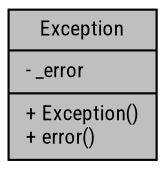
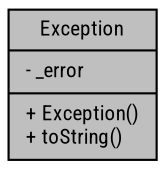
  digraph {
    fontname="Roboto Condensed"
-   n1 [color=black fillcolor=grey75 fontcolor=black fontname="Roboto Condensed" fontsize=10 height=0.2 label="{Exception\n|- _error\l|+ Exception()\l+ error()\l}" shape=record style=filled width=0.4]
+   n1 [color=black fillcolor=grey75 fontcolor=black fontname="Roboto Condensed" fontsize=10 height=0.2 label="{Exception\n|- _error\l|+ Exception()\l+ toString()\l}" shape=record style=filled width=0.4]
  }
